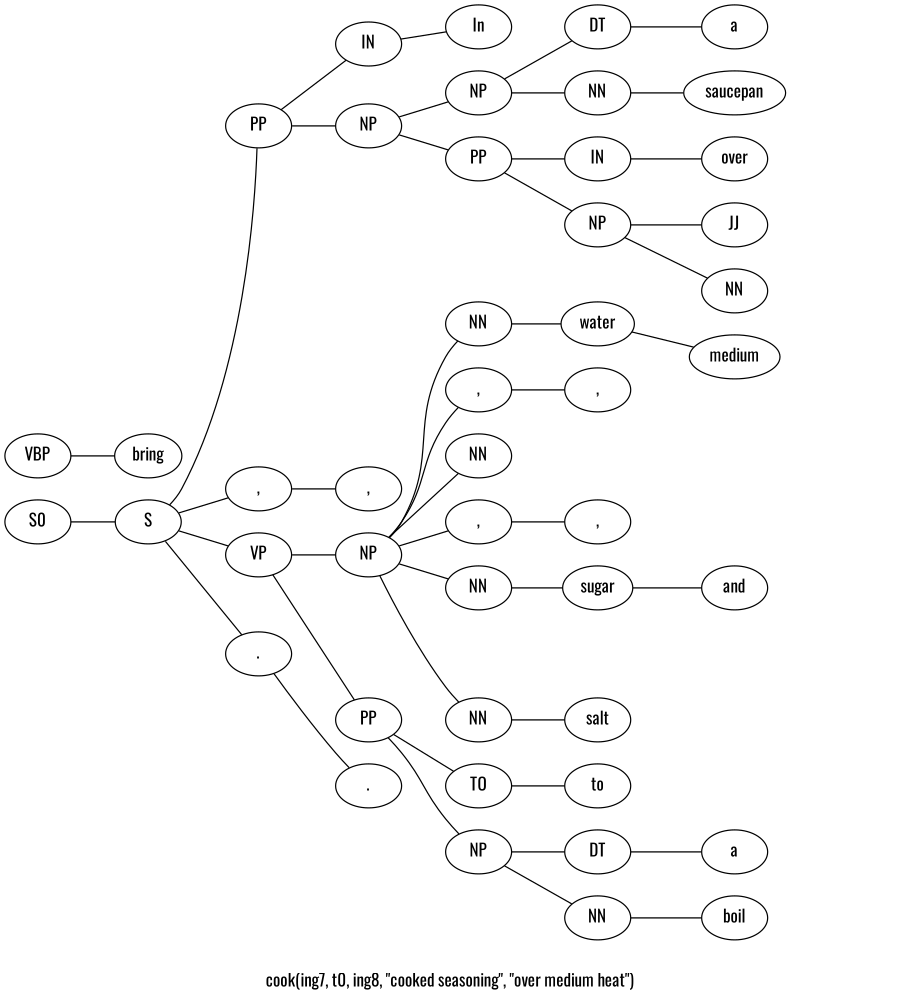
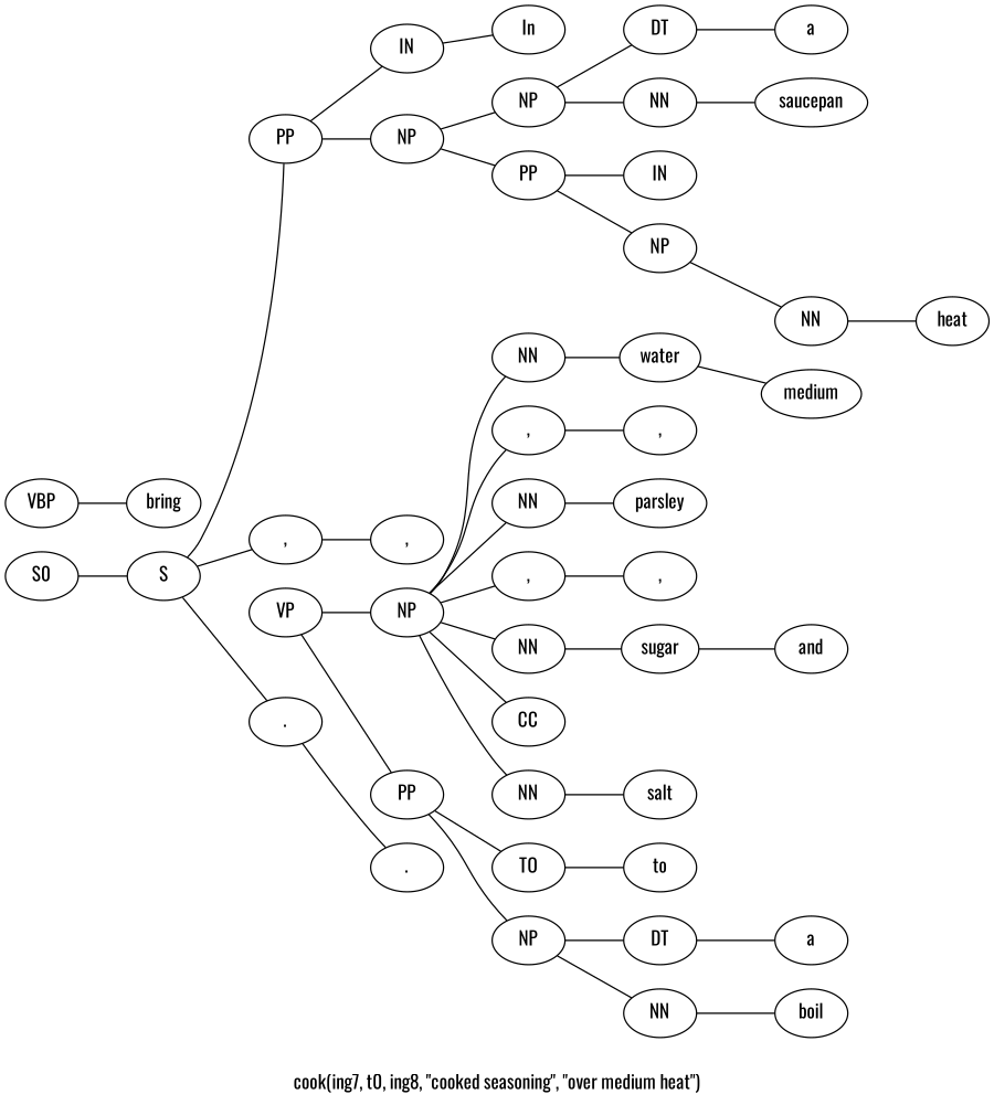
  graph {
    fontname=Oswald
    label="cook(ing7, t0, ing8, \"cooked seasoning\", \"over medium heat\")"
    rankdir=LR
    node [fontname=Oswald]
    edge [fontname=Oswald]
    n1 [label=S0]
    n2 [label=S]
    n3 [label=PP]
    n4 [label=","]
    n5 [label=VP]
    n6 [label="."]
    n7 [label=IN]
    n8 [label=NP]
    n9 [label=","]
    n10 [label=NP]
    n11 [label=PP]
    n12 [label="."]
    n13 [label=In]
    n14 [label=NP]
    n15 [label=PP]
    n16 [label=DT]
    n17 [label=NN]
    n18 [label=IN]
    n19 [label=NP]
    n20 [label=a]
    n21 [label=saucepan]
-   n22 [label=over]
-   n23 [label=JJ]
    n24 [label=NN]
+   n25 [label=heat]
    n26 [label=medium]
    n27 [label=VBP]
    n28 [label=bring]
    n29 [label=NN]
    n30 [label=","]
    n31 [label=NN]
    n32 [label=","]
    n33 [label=NN]
+   n34 [label=CC]
    n35 [label=NN]
    n36 [label=TO]
    n37 [label=NP]
    n38 [label=water]
    n39 [label=","]
+   n40 [label=parsley]
    n41 [label=","]
    n42 [label=sugar]
    n43 [label=salt]
    n44 [label=and]
    n45 [label=to]
    n46 [label=DT]
    n47 [label=NN]
    n48 [label=a]
    n49 [label=boil]
    n1 -- n2
    n2 -- n3
    n2 -- n4
-   n2 -- n5
    n2 -- n6
    n3 -- n7
    n3 -- n8
    n4 -- n9
    n5 -- n10
    n5 -- n11
    n6 -- n12
    n7 -- n13
    n8 -- n14
    n8 -- n15
    n10 -- n29
    n10 -- n30
    n10 -- n31
    n10 -- n32
    n10 -- n33
+   n10 -- n34
    n10 -- n35
    n11 -- n36
    n11 -- n37
    n14 -- n16
    n14 -- n17
    n15 -- n18
    n15 -- n19
    n16 -- n20
    n17 -- n21
-   n18 -- n22
-   n19 -- n23
    n19 -- n24
+   n24 -- n25
    n27 -- n28
    n29 -- n38
    n30 -- n39
+   n31 -- n40
    n32 -- n41
    n33 -- n42
    n35 -- n43
    n36 -- n45
    n37 -- n46
    n37 -- n47
    n38 -- n26
    n42 -- n44
    n46 -- n48
    n47 -- n49
  }
